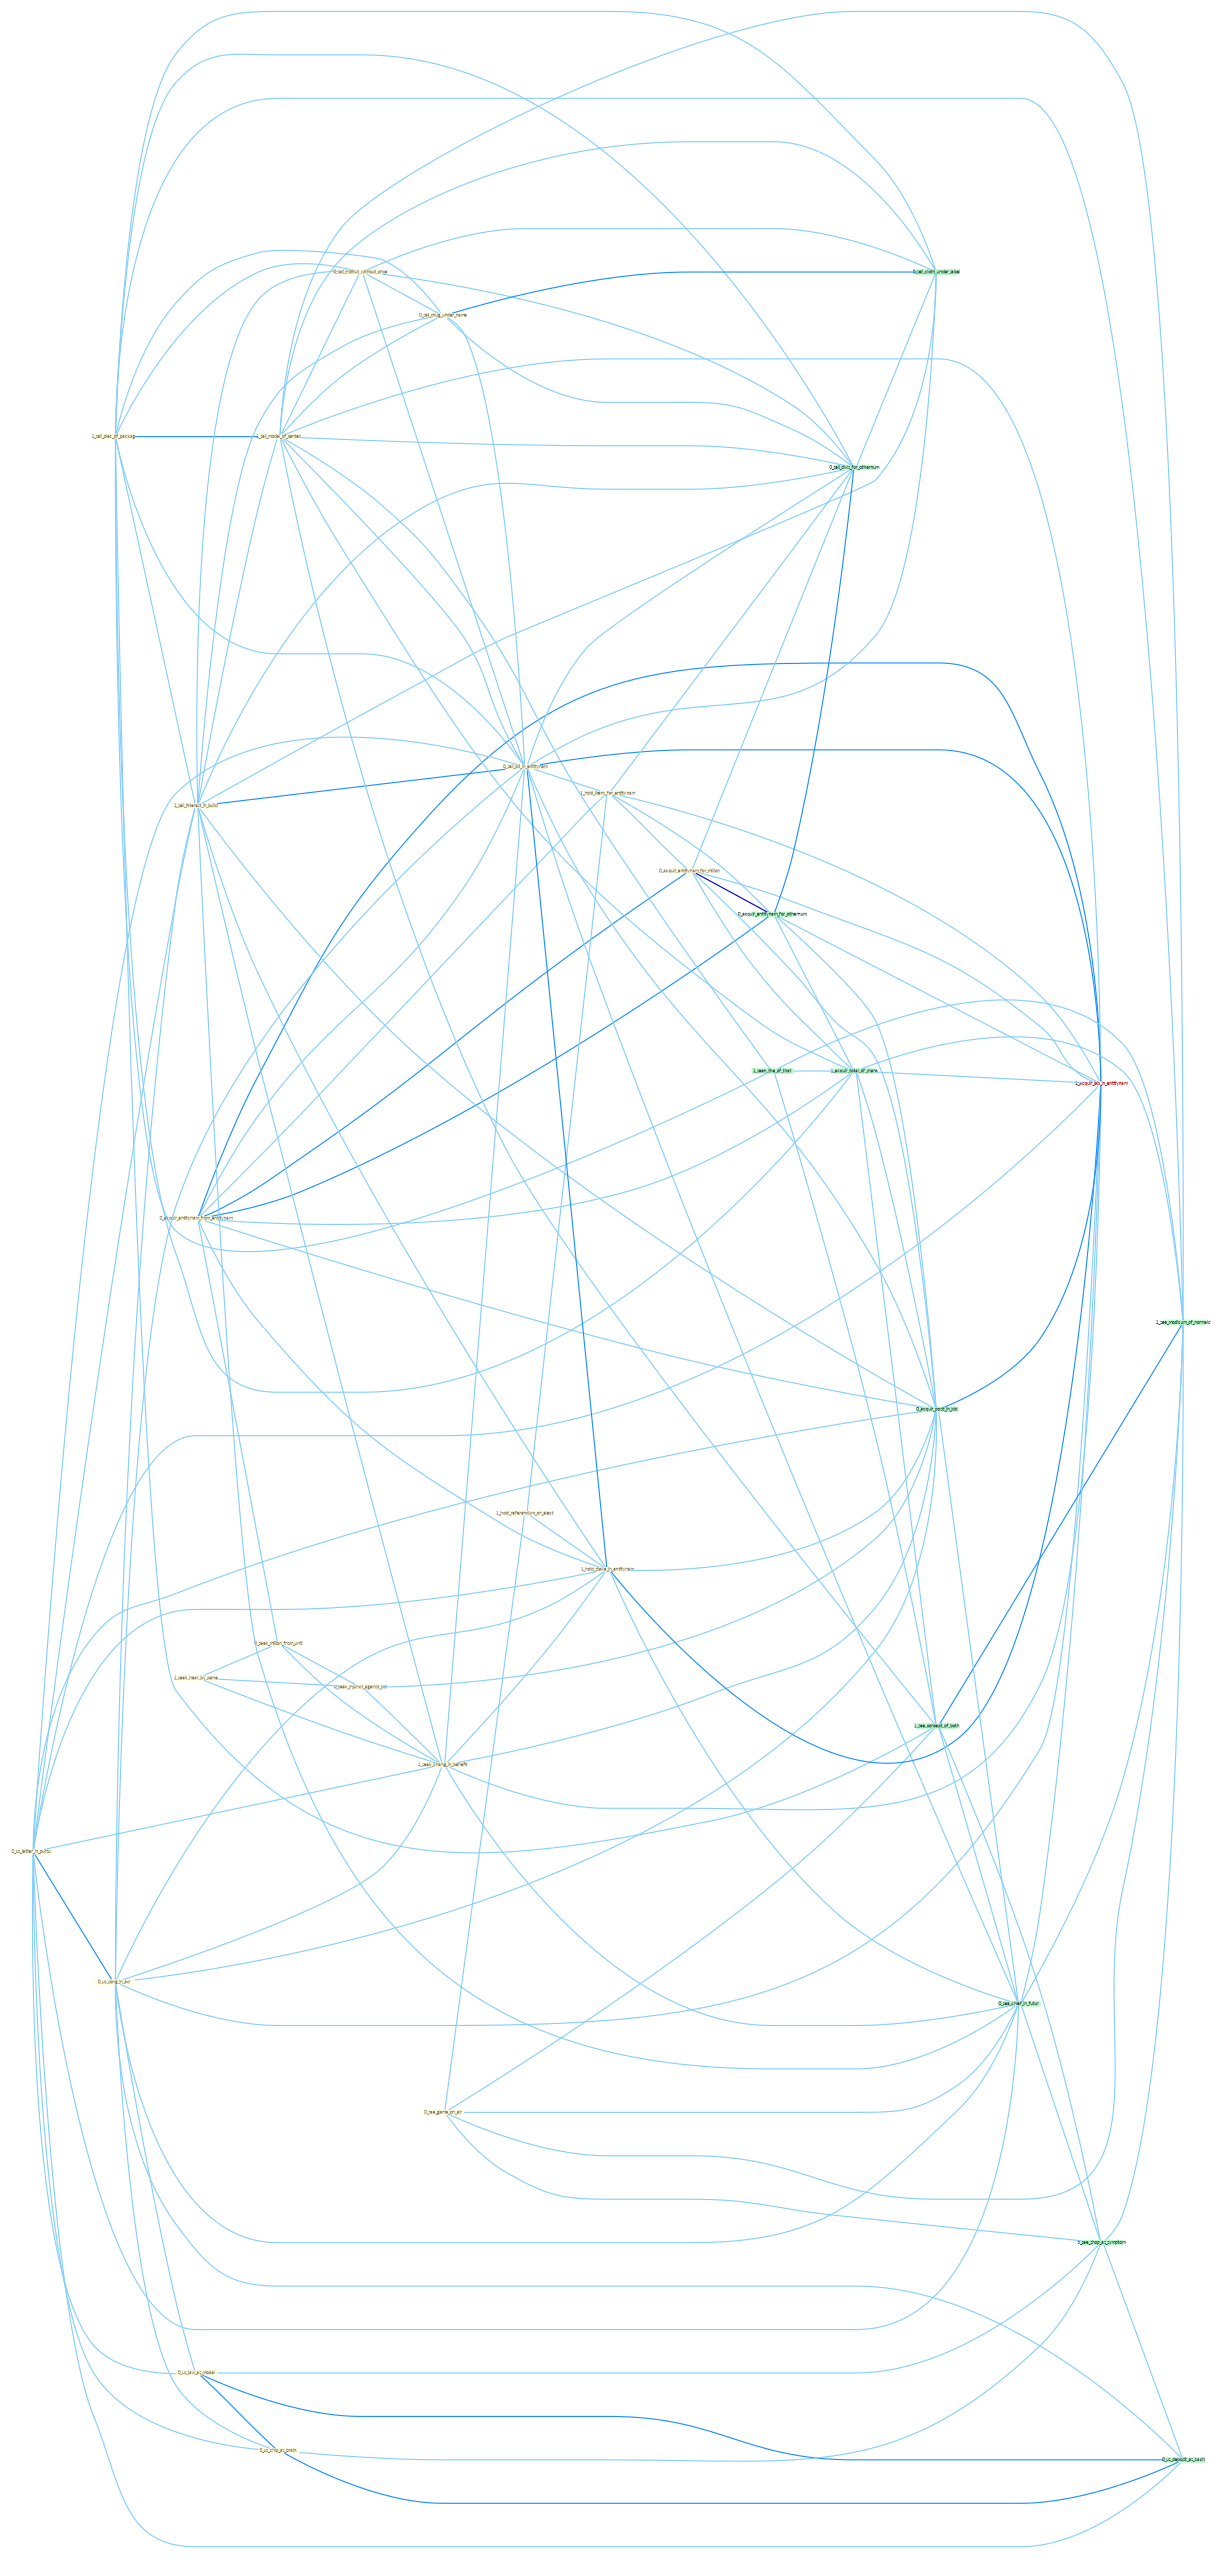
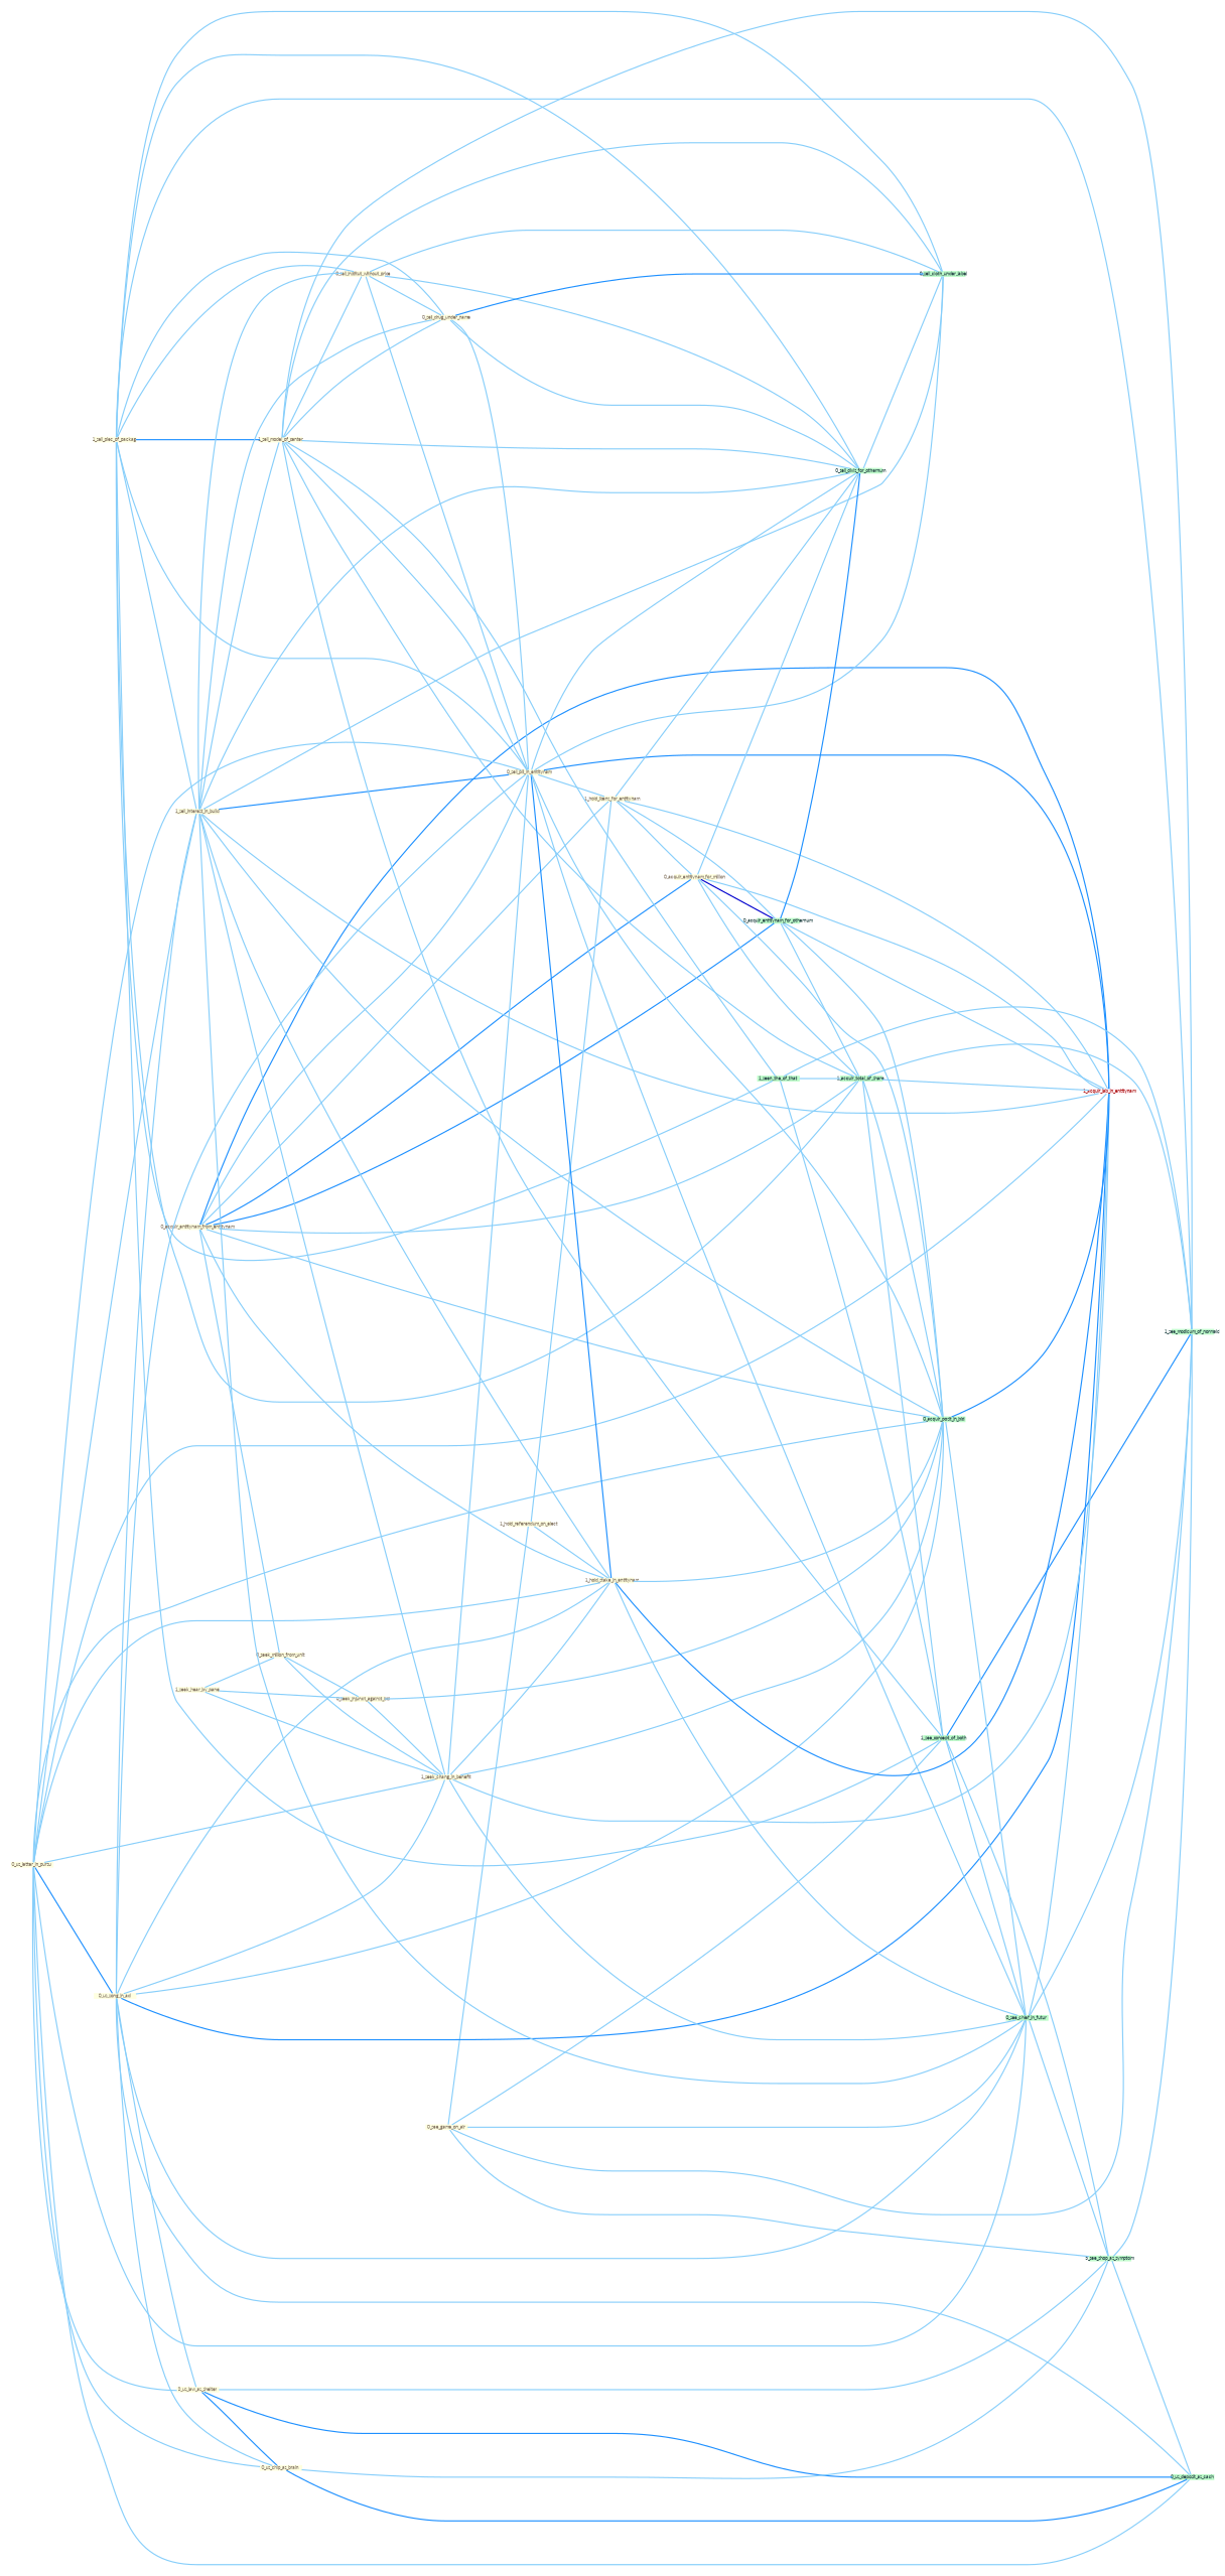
  graph {
    fontname=Lato
    rankdir=LR
    node [color="#ffffe0" fixedsize=true fontcolor="#8b7d6b" fontname=Lato fontsize=4 shape=polygon style=filled]
    edge [color="#87cefa" fontname=Lato w=1]
    "1_sell_piec_of_packag " [height=.06 width=.5]
    "0_see_game_on_air " [height=.06 width=.5]
    "0_acquir_entitynam_from_entitynam " [height=.06 width=.5]
    "1_seek_hear_by_panel " [height=.06 width=.5]
    "0_us_letter_in_pursu " [height=.06 width=.5]
    "0_us_song_in_ad " [height=.06 width=.5]
    "1_sell_interest_in_build " [height=.06 width=.5]
    "1_hold_referendum_on_elect " [height=.06 width=.5]
    "1_sell_model_of_center " [height=.06 width=.5]
    "0_sell_institut_without_price " [height=.06 width=.5]
-   "0_us_law_as_shelter " [height=.06 width=.5 label="0_us_law_as_model"]
+   "0_us_law_as_shelter " [height=.06 width=.5]
    "0_seek_million_from_unit " [height=.06 width=.5]
    "0_seek_injunct_against_bid " [height=.06 width=.5]
    "0_sell_drug_under_name " [height=.06 width=.5]
    "1_seek_chang_in_benefit " [height=.06 width=.5]
    "0_sell_pill_in_entitynam " [height=.06 width=.5]
    "1_hold_licens_for_entitynam " [height=.06 width=.5]
    "0_acquir_entitynam_for_million " [height=.06 width=.5]
    "0_us_chip_as_brain " [height=.06 width=.5]
    "1_hold_stake_in_entitynam " [height=.06 width=.5]
    "1_acquir_lab_in_entitynam " [color="#fff0f5" fontcolor="#b22222" height=.06 width=.5]
    "1_seen_the_of_that " [color="#BDFCC9" fontcolor="#2f4f4f" height=.06 width=.5]
    "0_sell_divis_for_othernum " [color="#BDFCC9" fontcolor="#2f4f4f" height=.06 width=.5]
    "1_acquir_total_of_share " [color="#BDFCC9" fontcolor="#2f4f4f" height=.06 width=.5]
    "0_sell_cloth_under_label " [color="#BDFCC9" fontcolor="#2f4f4f" height=.06 width=.5]
    "1_see_concept_of_both " [color="#BDFCC9" fontcolor="#2f4f4f" height=.06 width=.5]
    "1_see_modicum_of_normalci " [color="#BDFCC9" fontcolor="#2f4f4f" height=.06 width=.5]
    "0_see_chief_in_futur " [color="#BDFCC9" fontcolor="#2f4f4f" height=.06 width=.5]
    n29 [color="#BDFCC9" fontcolor="#2f4f4f" height=.06 label="5_see_shop_as_symptom" width=.5]
    "0_acquir_entitynam_for_othernum " [color="#BDFCC9" fontcolor="#2f4f4f" height=.06 width=.5]
    "0_acquir_posit_in_bid " [color="#BDFCC9" fontcolor="#2f4f4f" height=.06 width=.5]
    "0_us_deposit_as_cach " [color="#BDFCC9" fontcolor="#2f4f4f" height=.06 width=.5]
    subgraph sub_1 {
      "1_sell_piec_of_packag "
      "0_see_game_on_air "
      "0_acquir_entitynam_from_entitynam "
      "1_seek_hear_by_panel "
      "0_us_letter_in_pursu "
      "0_us_song_in_ad "
      "1_sell_interest_in_build "
      "1_hold_referendum_on_elect "
      "1_sell_model_of_center "
      "0_sell_institut_without_price "
      "0_us_law_as_shelter "
      "0_seek_million_from_unit "
      "0_seek_injunct_against_bid "
      "0_sell_drug_under_name "
      "1_seek_chang_in_benefit "
      "0_sell_pill_in_entitynam "
      "1_hold_licens_for_entitynam "
      "0_acquir_entitynam_for_million "
      "0_us_chip_as_brain "
      "1_hold_stake_in_entitynam "
    }
    subgraph sub_2 {
      "1_acquir_lab_in_entitynam "
    }
    "1_sell_piec_of_packag " -- "1_sell_interest_in_build "
    "1_sell_piec_of_packag " -- "1_sell_model_of_center " [color="#1e90ff" w=2]
    "1_sell_piec_of_packag " -- "0_sell_institut_without_price "
    "1_sell_piec_of_packag " -- "0_sell_drug_under_name "
    "1_sell_piec_of_packag " -- "0_sell_pill_in_entitynam "
    "1_sell_piec_of_packag " -- "1_seen_the_of_that "
    "1_sell_piec_of_packag " -- "0_sell_divis_for_othernum "
    "1_sell_piec_of_packag " -- "1_acquir_total_of_share "
    "1_sell_piec_of_packag " -- "0_sell_cloth_under_label "
    "1_sell_piec_of_packag " -- "1_see_concept_of_both "
    "1_sell_piec_of_packag " -- "1_see_modicum_of_normalci "
    "0_see_game_on_air " -- "1_hold_referendum_on_elect "
    "0_see_game_on_air " -- "1_see_concept_of_both "
    "0_see_game_on_air " -- "1_see_modicum_of_normalci "
    "0_see_game_on_air " -- "0_see_chief_in_futur "
    "0_see_game_on_air " -- n29
    "0_acquir_entitynam_from_entitynam " -- "0_seek_million_from_unit "
    "0_acquir_entitynam_from_entitynam " -- "0_sell_pill_in_entitynam "
    "0_acquir_entitynam_from_entitynam " -- "1_hold_licens_for_entitynam "
    "0_acquir_entitynam_from_entitynam " -- "0_acquir_entitynam_for_million " [color="#1e90ff" w=2]
    "0_acquir_entitynam_from_entitynam " -- "1_hold_stake_in_entitynam "
    "0_acquir_entitynam_from_entitynam " -- "1_acquir_lab_in_entitynam " [color="#1e90ff" w=2]
    "0_acquir_entitynam_from_entitynam " -- "1_acquir_total_of_share "
    "0_acquir_entitynam_from_entitynam " -- "0_acquir_entitynam_for_othernum " [color="#1e90ff" w=2]
    "0_acquir_entitynam_from_entitynam " -- "0_acquir_posit_in_bid "
    "1_seek_hear_by_panel " -- "0_seek_million_from_unit "
    "1_seek_hear_by_panel " -- "0_seek_injunct_against_bid "
    "1_seek_hear_by_panel " -- "1_seek_chang_in_benefit "
    "0_us_letter_in_pursu " -- "0_us_song_in_ad " [color="#1e90ff" w=2]
    "0_us_letter_in_pursu " -- "1_sell_interest_in_build "
    "0_us_letter_in_pursu " -- "0_us_law_as_shelter "
    "0_us_letter_in_pursu " -- "1_seek_chang_in_benefit "
    "0_us_letter_in_pursu " -- "0_sell_pill_in_entitynam "
    "0_us_letter_in_pursu " -- "0_us_chip_as_brain "
    "0_us_letter_in_pursu " -- "1_hold_stake_in_entitynam "
    "0_us_letter_in_pursu " -- "1_acquir_lab_in_entitynam "
    "0_us_letter_in_pursu " -- "0_see_chief_in_futur "
    "0_us_letter_in_pursu " -- "0_acquir_posit_in_bid "
    "0_us_letter_in_pursu " -- "0_us_deposit_as_cach "
    "0_us_song_in_ad " -- "1_sell_interest_in_build "
    "0_us_song_in_ad " -- "0_us_law_as_shelter "
    "0_us_song_in_ad " -- "1_seek_chang_in_benefit "
    "0_us_song_in_ad " -- "0_sell_pill_in_entitynam "
    "0_us_song_in_ad " -- "0_us_chip_as_brain "
    "0_us_song_in_ad " -- "1_hold_stake_in_entitynam "
-   "0_us_song_in_ad " -- "1_acquir_lab_in_entitynam "
+   "0_us_song_in_ad " -- "1_acquir_lab_in_entitynam " [color="#1e90ff"]
    "0_us_song_in_ad " -- "0_see_chief_in_futur "
    "0_us_song_in_ad " -- "0_acquir_posit_in_bid "
    "0_us_song_in_ad " -- "0_us_deposit_as_cach "
    "1_sell_interest_in_build " -- "1_sell_model_of_center "
    "1_sell_interest_in_build " -- "0_sell_institut_without_price "
    "1_sell_interest_in_build " -- "0_sell_drug_under_name "
    "1_sell_interest_in_build " -- "1_seek_chang_in_benefit "
    "1_sell_interest_in_build " -- "0_sell_pill_in_entitynam " [color="#1e90ff" w=2]
    "1_sell_interest_in_build " -- "1_hold_stake_in_entitynam "
-   "1_sell_model_of_center " -- "1_acquir_lab_in_entitynam "
+   "1_sell_interest_in_build " -- "1_acquir_lab_in_entitynam "
    "1_sell_interest_in_build " -- "0_sell_divis_for_othernum "
    "1_sell_interest_in_build " -- "0_sell_cloth_under_label "
    "1_sell_interest_in_build " -- "0_see_chief_in_futur "
    "1_sell_interest_in_build " -- "0_acquir_posit_in_bid "
    "1_hold_referendum_on_elect " -- "1_hold_licens_for_entitynam "
    "1_hold_referendum_on_elect " -- "1_hold_stake_in_entitynam "
    "1_sell_model_of_center " -- "0_sell_institut_without_price "
    "1_sell_model_of_center " -- "0_sell_drug_under_name "
    "1_sell_model_of_center " -- "0_sell_pill_in_entitynam "
    "1_sell_model_of_center " -- "1_seen_the_of_that "
    "1_sell_model_of_center " -- "0_sell_divis_for_othernum "
    "1_sell_model_of_center " -- "1_acquir_total_of_share "
    "1_sell_model_of_center " -- "0_sell_cloth_under_label "
    "1_sell_model_of_center " -- "1_see_concept_of_both "
    "1_sell_model_of_center " -- "1_see_modicum_of_normalci "
    "0_sell_institut_without_price " -- "0_sell_drug_under_name "
    "0_sell_institut_without_price " -- "0_sell_pill_in_entitynam "
    "0_sell_institut_without_price " -- "0_sell_divis_for_othernum "
    "0_sell_institut_without_price " -- "0_sell_cloth_under_label "
    "0_us_law_as_shelter " -- "0_us_chip_as_brain " [color="#1e90ff" w=2]
    "0_us_law_as_shelter " -- n29
    "0_us_law_as_shelter " -- "0_us_deposit_as_cach " [color="#1e90ff" w=2]
    "0_seek_million_from_unit " -- "0_seek_injunct_against_bid "
    "0_seek_million_from_unit " -- "1_seek_chang_in_benefit "
    "0_seek_injunct_against_bid " -- "1_seek_chang_in_benefit "
    "0_seek_injunct_against_bid " -- "0_acquir_posit_in_bid "
    "0_sell_drug_under_name " -- "0_sell_pill_in_entitynam "
    "0_sell_drug_under_name " -- "0_sell_divis_for_othernum "
    "0_sell_drug_under_name " -- "0_sell_cloth_under_label " [color="#1e90ff" w=2]
    "1_seek_chang_in_benefit " -- "0_sell_pill_in_entitynam "
    "1_seek_chang_in_benefit " -- "1_hold_stake_in_entitynam "
    "1_seek_chang_in_benefit " -- "1_acquir_lab_in_entitynam "
    "1_seek_chang_in_benefit " -- "0_see_chief_in_futur "
    "1_seek_chang_in_benefit " -- "0_acquir_posit_in_bid "
    "0_sell_pill_in_entitynam " -- "1_hold_licens_for_entitynam "
    "0_sell_pill_in_entitynam " -- "1_hold_stake_in_entitynam " [color="#1e90ff" w=2]
    "0_sell_pill_in_entitynam " -- "1_acquir_lab_in_entitynam " [color="#1e90ff" w=2]
    "0_sell_pill_in_entitynam " -- "0_sell_divis_for_othernum "
    "0_sell_pill_in_entitynam " -- "0_sell_cloth_under_label "
    "0_sell_pill_in_entitynam " -- "0_see_chief_in_futur "
    "0_sell_pill_in_entitynam " -- "0_acquir_posit_in_bid "
    "1_hold_licens_for_entitynam " -- "0_acquir_entitynam_for_million "
    "1_hold_licens_for_entitynam " -- "1_acquir_lab_in_entitynam "
    "1_hold_licens_for_entitynam " -- "0_sell_divis_for_othernum "
    "1_hold_licens_for_entitynam " -- "0_acquir_entitynam_for_othernum "
    "0_acquir_entitynam_for_million " -- "1_acquir_lab_in_entitynam "
    "0_acquir_entitynam_for_million " -- "0_sell_divis_for_othernum "
    "0_acquir_entitynam_for_million " -- "1_acquir_total_of_share "
    "0_acquir_entitynam_for_million " -- "0_acquir_entitynam_for_othernum " [color="#0000cd" w=3]
    "0_acquir_entitynam_for_million " -- "0_acquir_posit_in_bid "
    "0_us_chip_as_brain " -- n29
    "0_us_chip_as_brain " -- "0_us_deposit_as_cach " [color="#1e90ff" w=2]
    "1_hold_stake_in_entitynam " -- "1_acquir_lab_in_entitynam " [color="#1e90ff" w=2]
    "1_hold_stake_in_entitynam " -- "0_see_chief_in_futur "
    "1_hold_stake_in_entitynam " -- "0_acquir_posit_in_bid "
    "1_seen_the_of_that " -- "1_acquir_total_of_share "
    "1_seen_the_of_that " -- "1_see_concept_of_both "
    "1_seen_the_of_that " -- "1_see_modicum_of_normalci "
    "0_sell_divis_for_othernum " -- "0_sell_cloth_under_label "
    "1_acquir_total_of_share " -- "1_acquir_lab_in_entitynam "
    "1_acquir_total_of_share " -- "1_see_concept_of_both "
    "1_acquir_total_of_share " -- "1_see_modicum_of_normalci "
    "1_acquir_total_of_share " -- "0_acquir_posit_in_bid "
    "1_see_concept_of_both " -- "1_see_modicum_of_normalci " [color="#1e90ff" w=2]
    "1_see_concept_of_both " -- "0_see_chief_in_futur "
    "1_see_concept_of_both " -- n29
    "0_see_chief_in_futur " -- "1_acquir_lab_in_entitynam "
    "0_see_chief_in_futur " -- "1_see_modicum_of_normalci "
    "0_see_chief_in_futur " -- n29
    n29 -- "1_see_modicum_of_normalci "
    n29 -- "0_us_deposit_as_cach "
    "0_acquir_entitynam_for_othernum " -- "1_acquir_lab_in_entitynam "
    "0_acquir_entitynam_for_othernum " -- "0_sell_divis_for_othernum " [color="#1e90ff" w=2]
    "0_acquir_entitynam_for_othernum " -- "1_acquir_total_of_share "
    "0_acquir_entitynam_for_othernum " -- "0_acquir_posit_in_bid "
    "0_acquir_posit_in_bid " -- "1_acquir_lab_in_entitynam " [color="#1e90ff" w=2]
    "0_acquir_posit_in_bid " -- "0_see_chief_in_futur "
  }
